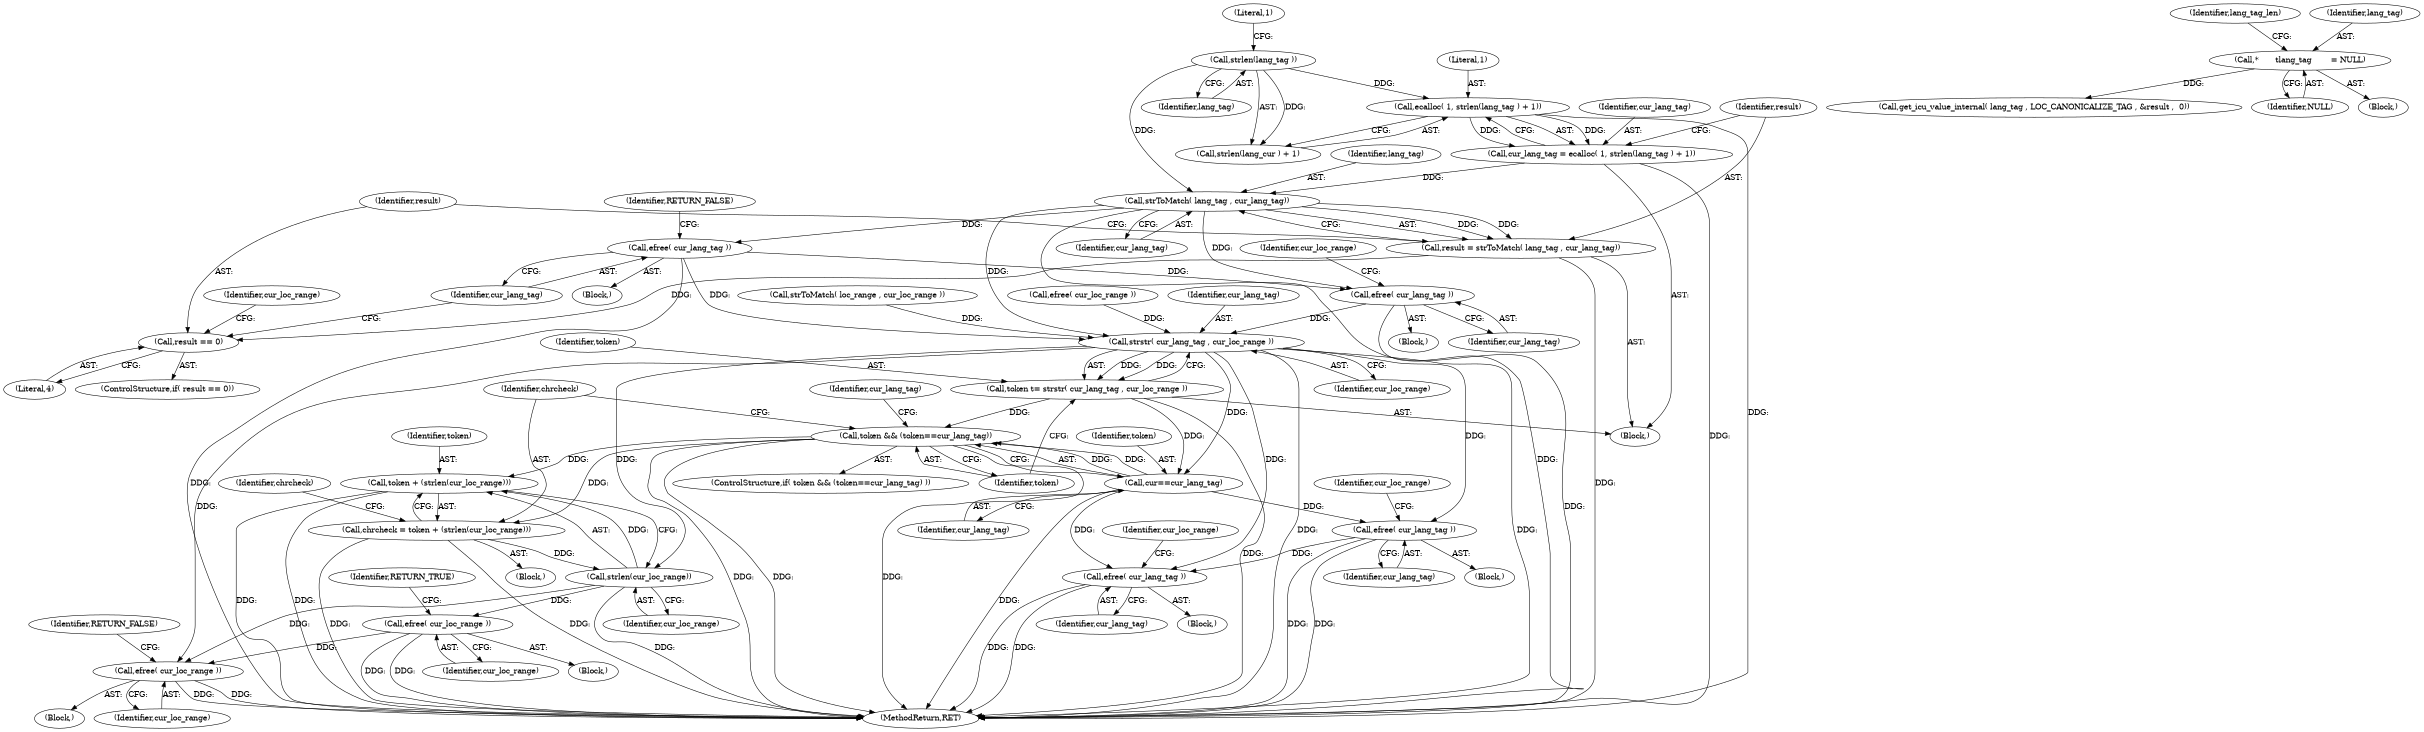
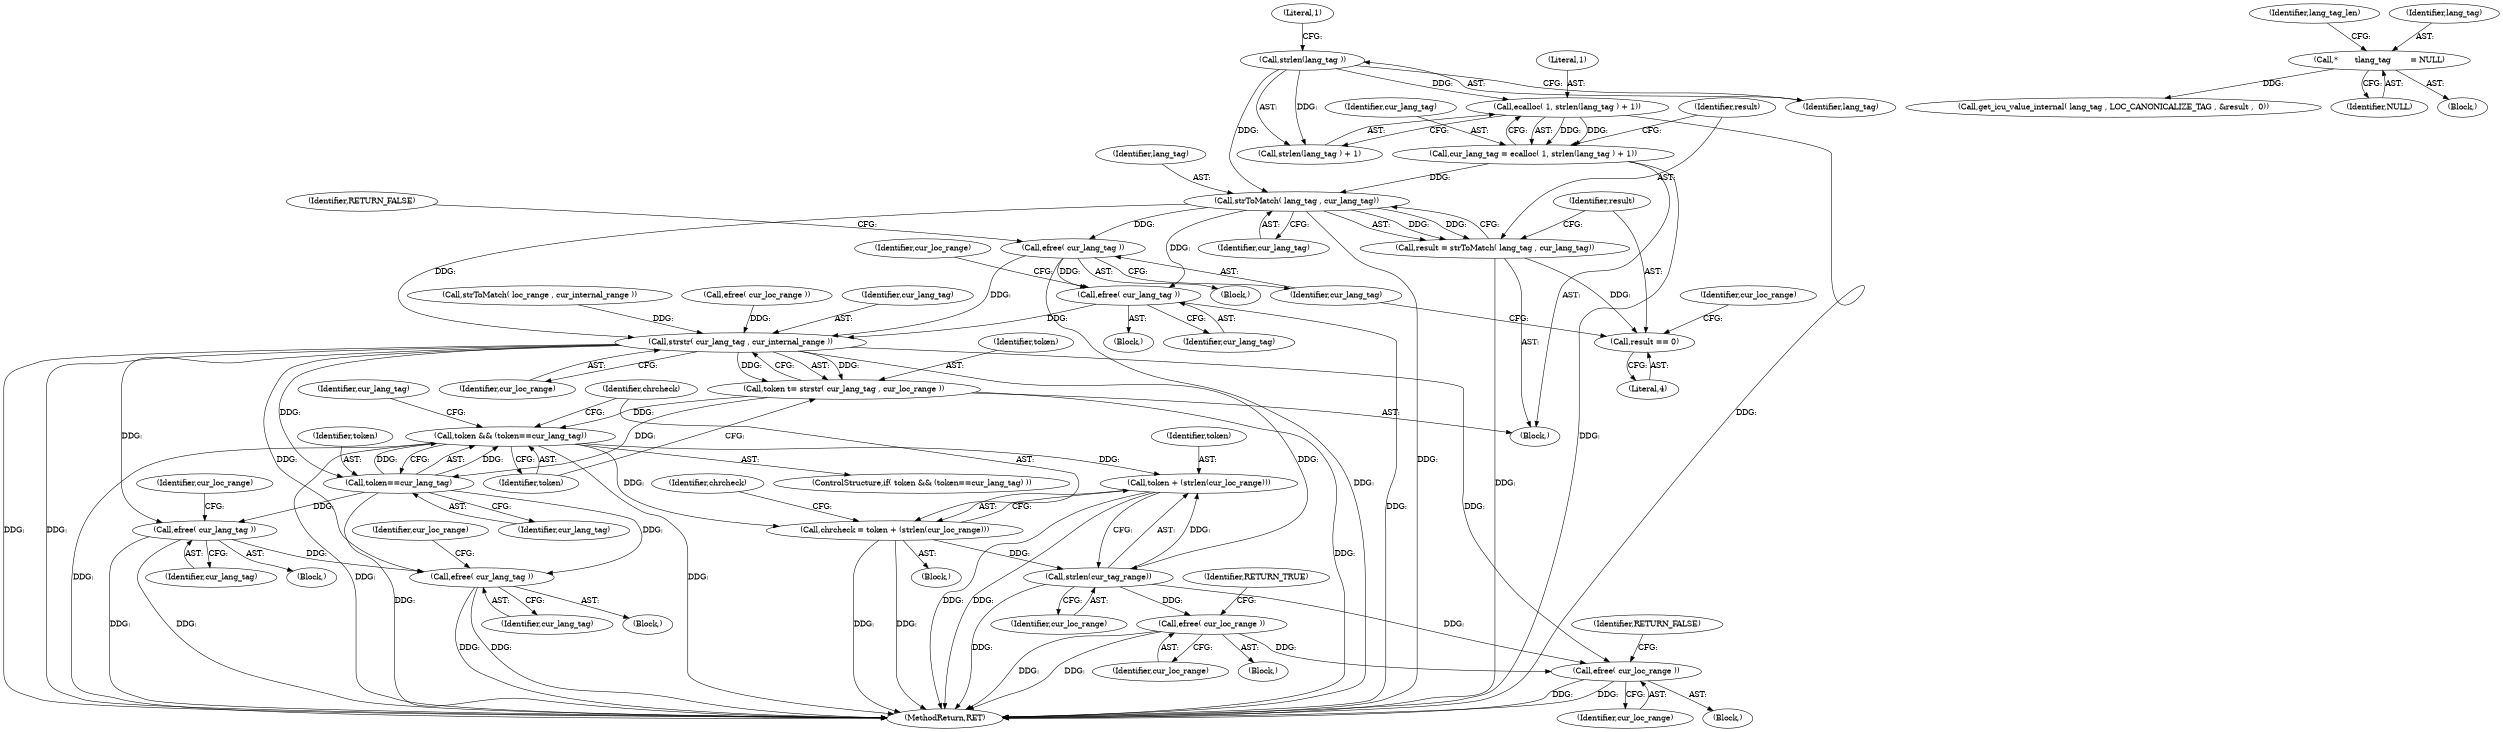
  digraph {
    n1 [label="(Call,ecalloc( 1, strlen(lang_tag ) + 1))"]
    n2 [label="(Call,cur_lang_tag = ecalloc( 1, strlen(lang_tag ) + 1))"]
    n3 [label="(MethodReturn,RET)"]
-   n4 [label="(Call,strlen(lang_cur ) + 1)"]
+   n4 [label="(Call,strlen(lang_tag ) + 1)"]
    n5 [label="(Call,strToMatch( lang_tag , cur_lang_tag))"]
    n6 [label="(Block,)"]
    n7 [label="(Call,strlen(lang_tag ))"]
    n8 [label="(Identifier,lang_tag)"]
    n9 [label="(Call,result = strToMatch( lang_tag , cur_lang_tag))"]
    n10 [label="(Call,efree( cur_lang_tag ))"]
    n11 [label="(Call,efree( cur_lang_tag ))"]
-   n12 [label="(Call,strstr( cur_lang_tag , cur_loc_range ))"]
+   n12 [label="(Call,strstr( cur_lang_tag , cur_internal_range ))"]
    n13 [label="(Identifier,cur_lang_tag)"]
    n14 [label="(Call,*       \tlang_tag        = NULL)"]
    n15 [label="(Call,get_icu_value_internal( lang_tag , LOC_CANONICALIZE_TAG , &result ,  0))"]
    n16 [label="(Identifier,NULL)"]
    n17 [label="(Block,)"]
    n18 [label="(Call,result == 0)"]
    n19 [label="(Block,)"]
    n20 [label="(Identifier,cur_lang_tag)"]
    n21 [label="(Identifier,cur_lang_tag)"]
    n22 [label="(Block,)"]
    n23 [label="(Call,token \t= strstr( cur_lang_tag , cur_loc_range ))"]
-   n24 [label="(Call,cur==cur_lang_tag)"]
+   n24 [label="(Call,token==cur_lang_tag)"]
    n25 [label="(Call,efree( cur_lang_tag ))"]
    n26 [label="(Call,efree( cur_lang_tag ))"]
-   n27 [label="(Call,strlen(cur_loc_range))"]
+   n27 [label="(Call,strlen(cur_tag_range))"]
    n28 [label="(Call,efree( cur_loc_range ))"]
    n29 [label="(Identifier,cur_loc_range)"]
    n30 [label="(Literal,4)"]
-   n31 [label="(ControlStructure,if( result == 0))"]
    n32 [label="(Call,token && (token==cur_lang_tag))"]
    n33 [label="(Identifier,cur_lang_tag)"]
    n34 [label="(Block,)"]
    n35 [label="(Identifier,cur_lang_tag)"]
    n36 [label="(Identifier,cur_lang_tag)"]
    n37 [label="(Block,)"]
    n38 [label="(Call,token + (strlen(cur_loc_range)))"]
    n39 [label="(Call,efree( cur_loc_range ))"]
    n40 [label="(Identifier,cur_loc_range)"]
    n41 [label="(Block,)"]
    n42 [label="(Identifier,cur_loc_range)"]
    n43 [label="(Call,chrcheck = token + (strlen(cur_loc_range)))"]
    n44 [label="(ControlStructure,if( token && (token==cur_lang_tag) ))"]
    n45 [label="(Identifier,token)"]
    n46 [label="(Block,)"]
    n47 [label="(Identifier,cur_loc_range)"]
    n48 [label="(Block,)"]
    n49 [label="(Identifier,token)"]
    n50 [label="(Identifier,RETURN_TRUE)"]
    n51 [label="(Identifier,cur_lang_tag)"]
-   n52 [label="(Call,strToMatch( loc_range , cur_loc_range ))"]
+   n52 [label="(Call,strToMatch( loc_range , cur_internal_range ))"]
    n53 [label="(Identifier,result)"]
    n54 [label="(Identifier,cur_loc_range)"]
    n55 [label="(Identifier,chrcheck)"]
    n56 [label="(Call,efree( cur_loc_range ))"]
    n57 [label="(Identifier,token)"]
    n58 [label="(Identifier,cur_loc_range)"]
    n59 [label="(Identifier,result)"]
    n60 [label="(Identifier,cur_loc_range)"]
    n61 [label="(Identifier,cur_lang_tag)"]
    n62 [label="(Identifier,lang_tag_len)"]
    n63 [label="(Identifier,cur_lang_tag)"]
    n64 [label="(Identifier,RETURN_FALSE)"]
    n65 [label="(Identifier,lang_tag)"]
    n66 [label="(Literal,1)"]
    n67 [label="(Literal,1)"]
    n68 [label="(Identifier,token)"]
    n69 [label="(Identifier,chrcheck)"]
    n70 [label="(Identifier,lang_tag)"]
    n71 [label="(Identifier,RETURN_FALSE)"]
    n72 [label="(Identifier,cur_loc_range)"]
    n1 -> n2 [label="AST: "]
    n1 -> n2 [label="DDG: "]
    n1 -> n2 [label="DDG: "]
    n1 -> n3 [label="DDG: "]
    n1 -> n4 [label="CFG: "]
    n2 -> n1 [label="CFG: "]
    n2 -> n3 [label="DDG: "]
    n2 -> n5 [label="DDG: "]
    n2 -> n6 [label="AST: "]
    n4 -> n1 [label="AST: "]
    n5 -> n3 [label="DDG: "]
    n5 -> n9 [label="AST: "]
    n5 -> n9 [label="DDG: "]
    n5 -> n9 [label="DDG: "]
    n5 -> n10 [label="DDG: "]
    n5 -> n11 [label="DDG: "]
    n5 -> n12 [label="DDG: "]
    n5 -> n13 [label="CFG: "]
    n7 -> n1 [label="DDG: "]
    n7 -> n4 [label="AST: "]
    n7 -> n4 [label="DDG: "]
    n7 -> n5 [label="DDG: "]
    n7 -> n8 [label="CFG: "]
    n8 -> n7 [label="AST: "]
    n9 -> n3 [label="DDG: "]
    n9 -> n5 [label="CFG: "]
    n9 -> n6 [label="AST: "]
    n9 -> n18 [label="DDG: "]
    n10 -> n3 [label="DDG: "]
    n10 -> n11 [label="DDG: "]
    n10 -> n12 [label="DDG: "]
    n10 -> n19 [label="AST: "]
    n10 -> n20 [label="CFG: "]
    n11 -> n3 [label="DDG: "]
    n11 -> n12 [label="DDG: "]
    n11 -> n21 [label="CFG: "]
    n11 -> n22 [label="AST: "]
    n12 -> n3 [label="DDG: "]
    n12 -> n3 [label="DDG: "]
    n12 -> n23 [label="AST: "]
    n12 -> n23 [label="DDG: "]
    n12 -> n23 [label="DDG: "]
    n12 -> n24 [label="DDG: "]
    n12 -> n25 [label="DDG: "]
    n12 -> n26 [label="DDG: "]
    n12 -> n27 [label="DDG: "]
    n12 -> n28 [label="DDG: "]
    n12 -> n29 [label="CFG: "]
    n13 -> n5 [label="AST: "]
    n14 -> n15 [label="DDG: "]
    n14 -> n16 [label="CFG: "]
    n14 -> n17 [label="AST: "]
    n16 -> n14 [label="AST: "]
    n18 -> n30 [label="CFG: "]
-   n18 -> n31 [label="AST: "]
    n20 -> n10 [label="AST: "]
    n20 -> n18 [label="CFG: "]
    n21 -> n11 [label="AST: "]
    n23 -> n3 [label="DDG: "]
    n23 -> n6 [label="AST: "]
    n23 -> n12 [label="CFG: "]
    n23 -> n24 [label="DDG: "]
    n23 -> n32 [label="DDG: "]
    n24 -> n3 [label="DDG: "]
    n24 -> n25 [label="DDG: "]
    n24 -> n26 [label="DDG: "]
    n24 -> n32 [label="AST: "]
    n24 -> n32 [label="DDG: "]
    n24 -> n32 [label="DDG: "]
    n24 -> n33 [label="CFG: "]
    n25 -> n3 [label="DDG: "]
    n25 -> n3 [label="DDG: "]
    n25 -> n26 [label="DDG: "]
    n25 -> n34 [label="AST: "]
    n25 -> n35 [label="CFG: "]
    n26 -> n3 [label="DDG: "]
    n26 -> n3 [label="DDG: "]
    n26 -> n36 [label="CFG: "]
    n26 -> n37 [label="AST: "]
    n27 -> n3 [label="DDG: "]
    n27 -> n28 [label="DDG: "]
    n27 -> n38 [label="AST: "]
    n27 -> n38 [label="DDG: "]
    n27 -> n39 [label="DDG: "]
    n27 -> n40 [label="CFG: "]
    n28 -> n3 [label="DDG: "]
    n28 -> n3 [label="DDG: "]
    n28 -> n41 [label="AST: "]
    n28 -> n42 [label="CFG: "]
    n29 -> n12 [label="AST: "]
    n30 -> n18 [label="AST: "]
    n32 -> n3 [label="DDG: "]
    n32 -> n3 [label="DDG: "]
    n32 -> n3 [label="DDG: "]
    n32 -> n24 [label="CFG: "]
    n32 -> n38 [label="DDG: "]
    n32 -> n43 [label="DDG: "]
    n32 -> n44 [label="AST: "]
    n32 -> n45 [label="CFG: "]
    n33 -> n24 [label="AST: "]
    n35 -> n25 [label="AST: "]
    n36 -> n26 [label="AST: "]
    n38 -> n3 [label="DDG: "]
    n38 -> n3 [label="DDG: "]
    n38 -> n27 [label="CFG: "]
    n38 -> n43 [label="AST: "]
    n39 -> n3 [label="DDG: "]
    n39 -> n3 [label="DDG: "]
    n39 -> n28 [label="DDG: "]
    n39 -> n47 [label="CFG: "]
    n39 -> n48 [label="AST: "]
    n40 -> n27 [label="AST: "]
    n42 -> n28 [label="AST: "]
    n43 -> n3 [label="DDG: "]
    n43 -> n3 [label="DDG: "]
    n43 -> n27 [label="DDG: "]
    n43 -> n38 [label="CFG: "]
    n43 -> n46 [label="AST: "]
    n45 -> n23 [label="CFG: "]
    n45 -> n32 [label="AST: "]
    n47 -> n39 [label="AST: "]
    n49 -> n38 [label="AST: "]
    n50 -> n39 [label="CFG: "]
    n51 -> n2 [label="AST: "]
    n52 -> n12 [label="DDG: "]
    n53 -> n2 [label="CFG: "]
    n53 -> n9 [label="AST: "]
    n54 -> n26 [label="CFG: "]
    n55 -> n43 [label="CFG: "]
    n56 -> n12 [label="DDG: "]
    n57 -> n23 [label="AST: "]
    n58 -> n11 [label="CFG: "]
    n59 -> n9 [label="CFG: "]
    n59 -> n18 [label="AST: "]
    n60 -> n25 [label="CFG: "]
    n61 -> n32 [label="CFG: "]
    n62 -> n14 [label="CFG: "]
    n63 -> n12 [label="AST: "]
    n64 -> n10 [label="CFG: "]
    n65 -> n14 [label="AST: "]
    n66 -> n7 [label="CFG: "]
    n67 -> n1 [label="AST: "]
    n68 -> n24 [label="AST: "]
    n69 -> n32 [label="CFG: "]
    n69 -> n43 [label="AST: "]
    n70 -> n5 [label="AST: "]
    n71 -> n28 [label="CFG: "]
    n72 -> n18 [label="CFG: "]
  }
